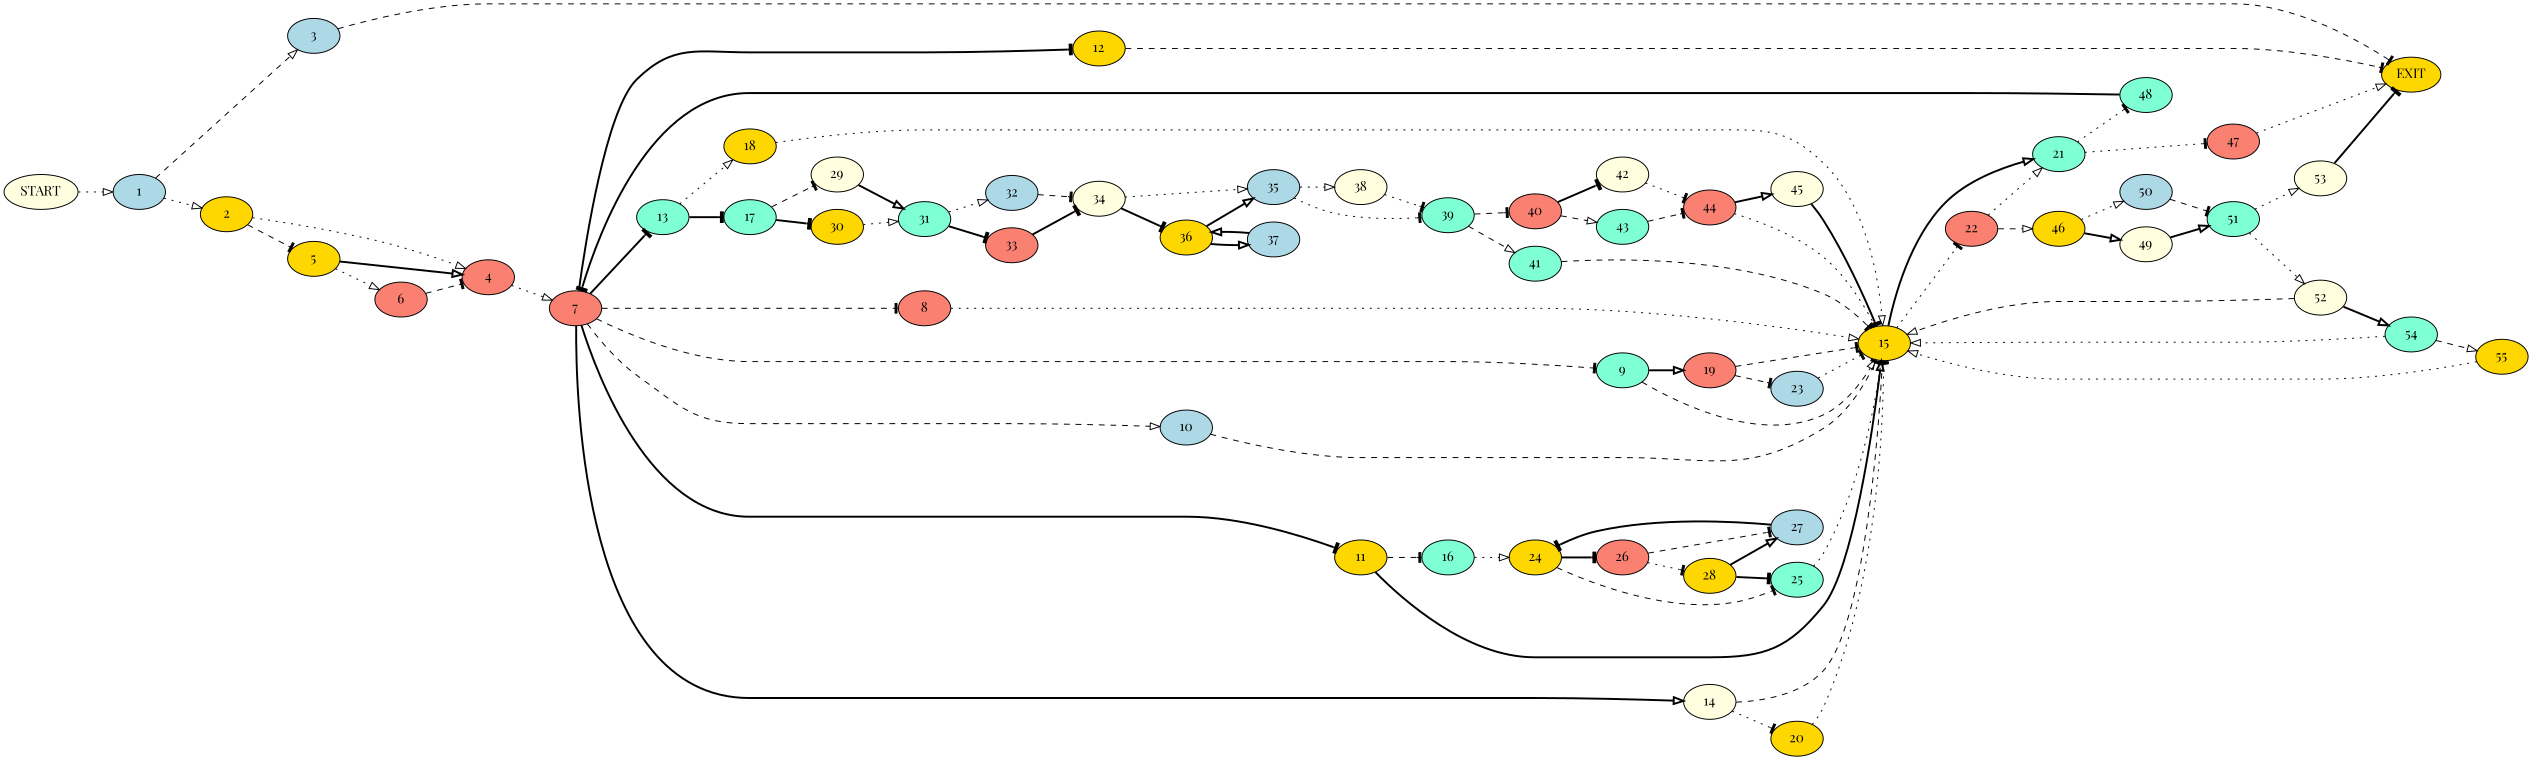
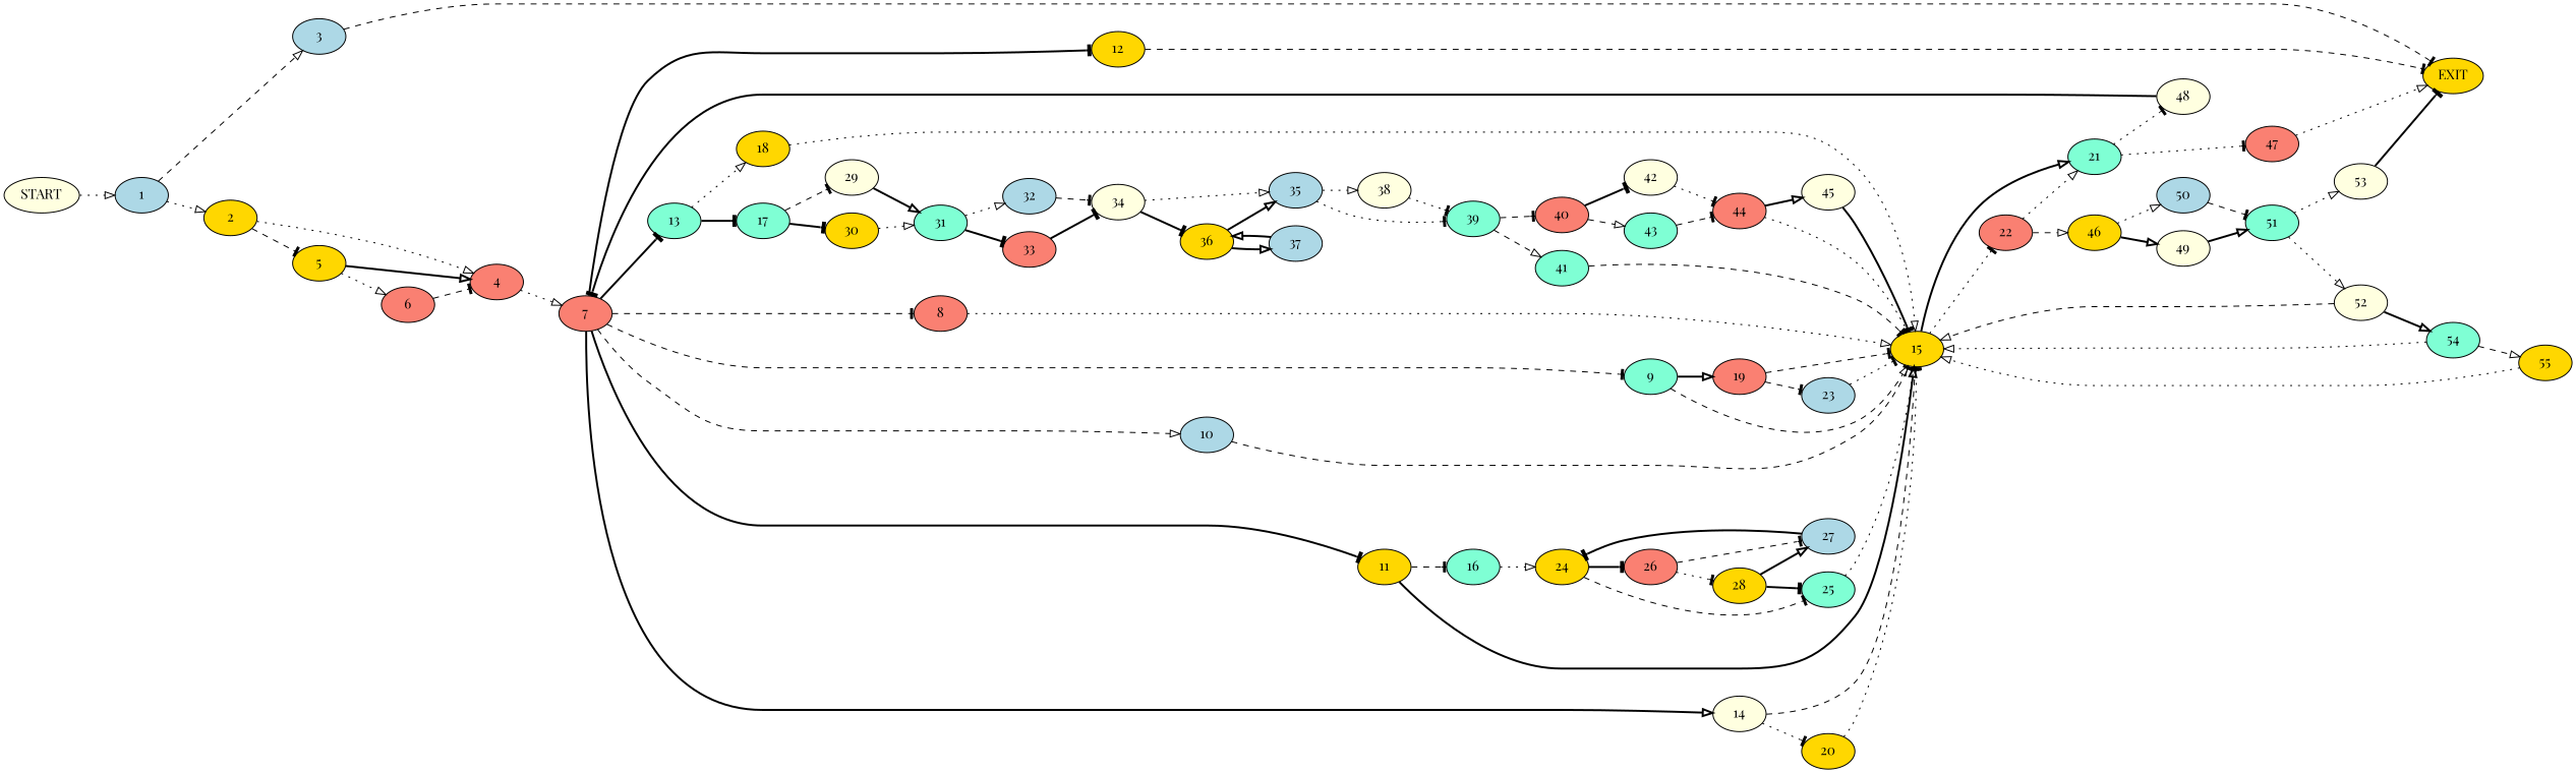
  digraph {
    fontname="Playfair Display"
    rankdir=LR
    node [fillcolor=gold fontname="Playfair Display" style=filled]
    edge [arrowhead=tee fontname="Playfair Display" style=dotted]
    n1 [fillcolor=lightyellow label=START]
    1 [fillcolor=lightblue]
    2
    3 [fillcolor=lightblue]
    n5 [label=EXIT]
    4 [fillcolor=salmon]
    5
    7 [fillcolor=salmon]
    6 [fillcolor=salmon]
    8 [fillcolor=salmon]
    9 [fillcolor=aquamarine]
    10 [fillcolor=lightblue]
    11
    12
    13 [fillcolor=aquamarine]
    14 [fillcolor=lightyellow]
    15
    19 [fillcolor=salmon]
    16 [fillcolor=aquamarine]
    17 [fillcolor=aquamarine]
    18
    20
    21 [fillcolor=aquamarine]
    22 [fillcolor=salmon]
    23 [fillcolor=lightblue]
    24
    29 [fillcolor=lightyellow]
    30
    47 [fillcolor=salmon]
-   48 [fillcolor=aquamarine]
+   48 [fillcolor=lightyellow]
    46
    25 [fillcolor=aquamarine]
    26 [fillcolor=salmon]
    31 [fillcolor=aquamarine]
    49 [fillcolor=lightyellow]
    50 [fillcolor=lightblue]
    27 [fillcolor=lightblue]
    28
    32 [fillcolor=lightblue]
    33 [fillcolor=salmon]
    34 [fillcolor=lightyellow]
    35 [fillcolor=lightblue]
    36
    38 [fillcolor=lightyellow]
    39 [fillcolor=aquamarine]
    37 [fillcolor=lightblue]
    40 [fillcolor=salmon]
    41 [fillcolor=aquamarine]
    42 [fillcolor=lightyellow]
    43 [fillcolor=aquamarine]
    44 [fillcolor=salmon]
    45 [fillcolor=lightyellow]
    51 [fillcolor=aquamarine]
    52 [fillcolor=lightyellow]
    53 [fillcolor=lightyellow]
    54 [fillcolor=aquamarine]
    55
    n1 -> 1 [arrowhead=onormal]
    1 -> 2 [arrowhead=onormal]
    1 -> 3 [arrowhead=onormal style=dashed]
    2 -> 4 [arrowhead=onormal]
    2 -> 5 [style=dashed]
    3 -> n5 [style=dashed]
    4 -> 7 [arrowhead=onormal]
    5 -> 4 [arrowhead=onormal style=bold]
    5 -> 6 [arrowhead=onormal]
    7 -> 8 [style=dashed]
    7 -> 9 [style=dashed]
    7 -> 10 [arrowhead=onormal style=dashed]
    7 -> 11 [style=bold]
    7 -> 12 [style=bold]
    7 -> 13 [style=bold]
    7 -> 14 [arrowhead=onormal style=bold]
    6 -> 4 [style=dashed]
    8 -> 15 [arrowhead=onormal]
    9 -> 15 [arrowhead=onormal style=dashed]
    9 -> 19 [arrowhead=onormal style=bold]
    10 -> 15 [style=dashed]
    11 -> 15 [arrowhead=onormal style=bold]
    11 -> 16 [style=dashed]
    12 -> n5 [style=dashed]
    13 -> 17 [style=bold]
    13 -> 18 [arrowhead=onormal]
    14 -> 15 [style=dashed]
    14 -> 20
    15 -> 21 [arrowhead=onormal style=bold]
    15 -> 22
    19 -> 15 [style=dashed]
    19 -> 23 [style=dashed]
    16 -> 24 [arrowhead=onormal]
    17 -> 29 [style=dashed]
    17 -> 30 [style=bold]
    18 -> 15 [arrowhead=onormal]
    20 -> 15
    21 -> 47
    21 -> 48
    22 -> 21 [arrowhead=onormal]
    22 -> 46 [arrowhead=onormal style=dashed]
    23 -> 15
    24 -> 25 [style=dashed]
    24 -> 26 [style=bold]
    29 -> 31 [arrowhead=onormal style=bold]
    30 -> 31 [arrowhead=onormal]
    47 -> n5 [arrowhead=onormal]
    48 -> 7 [style=bold]
    46 -> 49 [arrowhead=onormal style=bold]
    46 -> 50 [arrowhead=onormal]
    25 -> 15
    26 -> 27 [style=dashed]
    26 -> 28
    31 -> 32 [arrowhead=onormal]
    31 -> 33 [style=bold]
    49 -> 51 [arrowhead=onormal style=bold]
    50 -> 51 [style=dashed]
    27 -> 24 [style=bold]
    28 -> 25 [style=bold]
    28 -> 27 [arrowhead=onormal style=bold]
    32 -> 34 [style=dashed]
    33 -> 34 [style=bold]
    34 -> 35 [arrowhead=onormal]
    34 -> 36 [style=bold]
    35 -> 38 [arrowhead=onormal]
    35 -> 39
    36 -> 35 [arrowhead=onormal style=bold]
    36 -> 37 [arrowhead=onormal style=bold]
    38 -> 39
    39 -> 40 [style=dashed]
    39 -> 41 [arrowhead=onormal style=dashed]
    37 -> 36 [arrowhead=onormal style=bold]
    40 -> 42 [style=bold]
    40 -> 43 [arrowhead=onormal style=dashed]
    41 -> 15 [style=dashed]
    42 -> 44
    43 -> 44 [style=dashed]
    44 -> 15
    44 -> 45 [arrowhead=onormal style=bold]
    45 -> 15 [style=bold]
    51 -> 52 [arrowhead=onormal]
    51 -> 53 [arrowhead=onormal]
    52 -> 15 [arrowhead=onormal style=dashed]
    52 -> 54 [arrowhead=onormal style=bold]
    53 -> n5 [style=bold]
    54 -> 15 [arrowhead=onormal]
    54 -> 55 [arrowhead=onormal style=dashed]
    55 -> 15 [arrowhead=onormal]
  }
